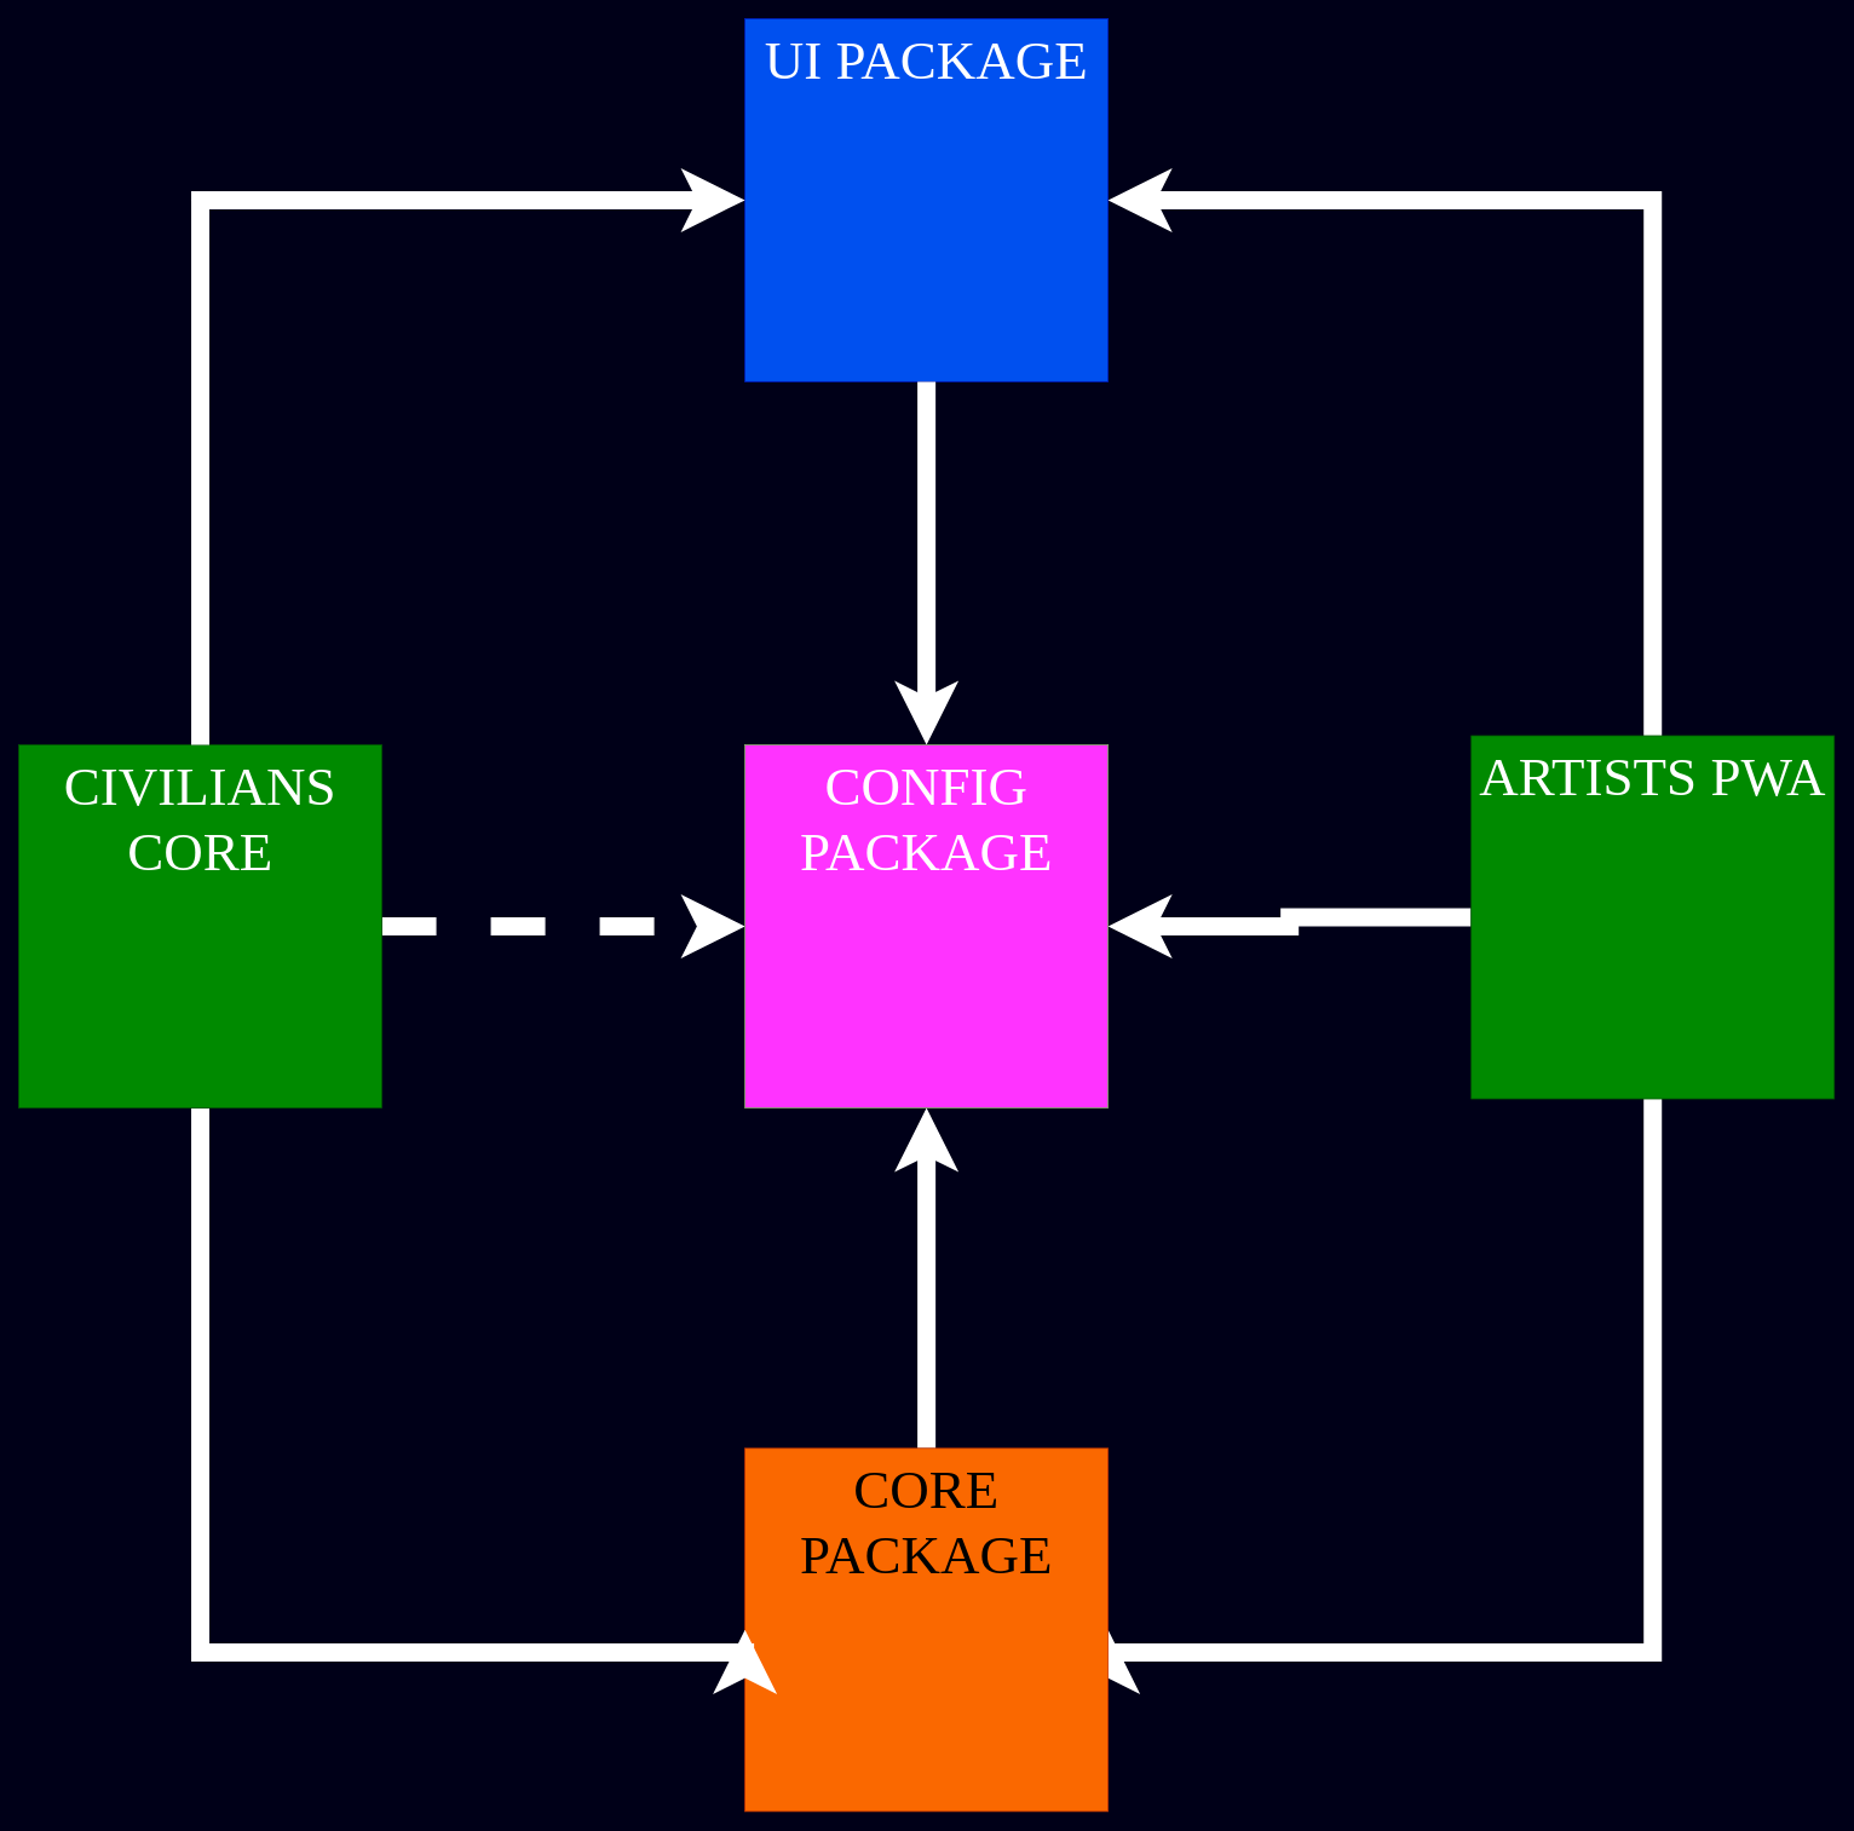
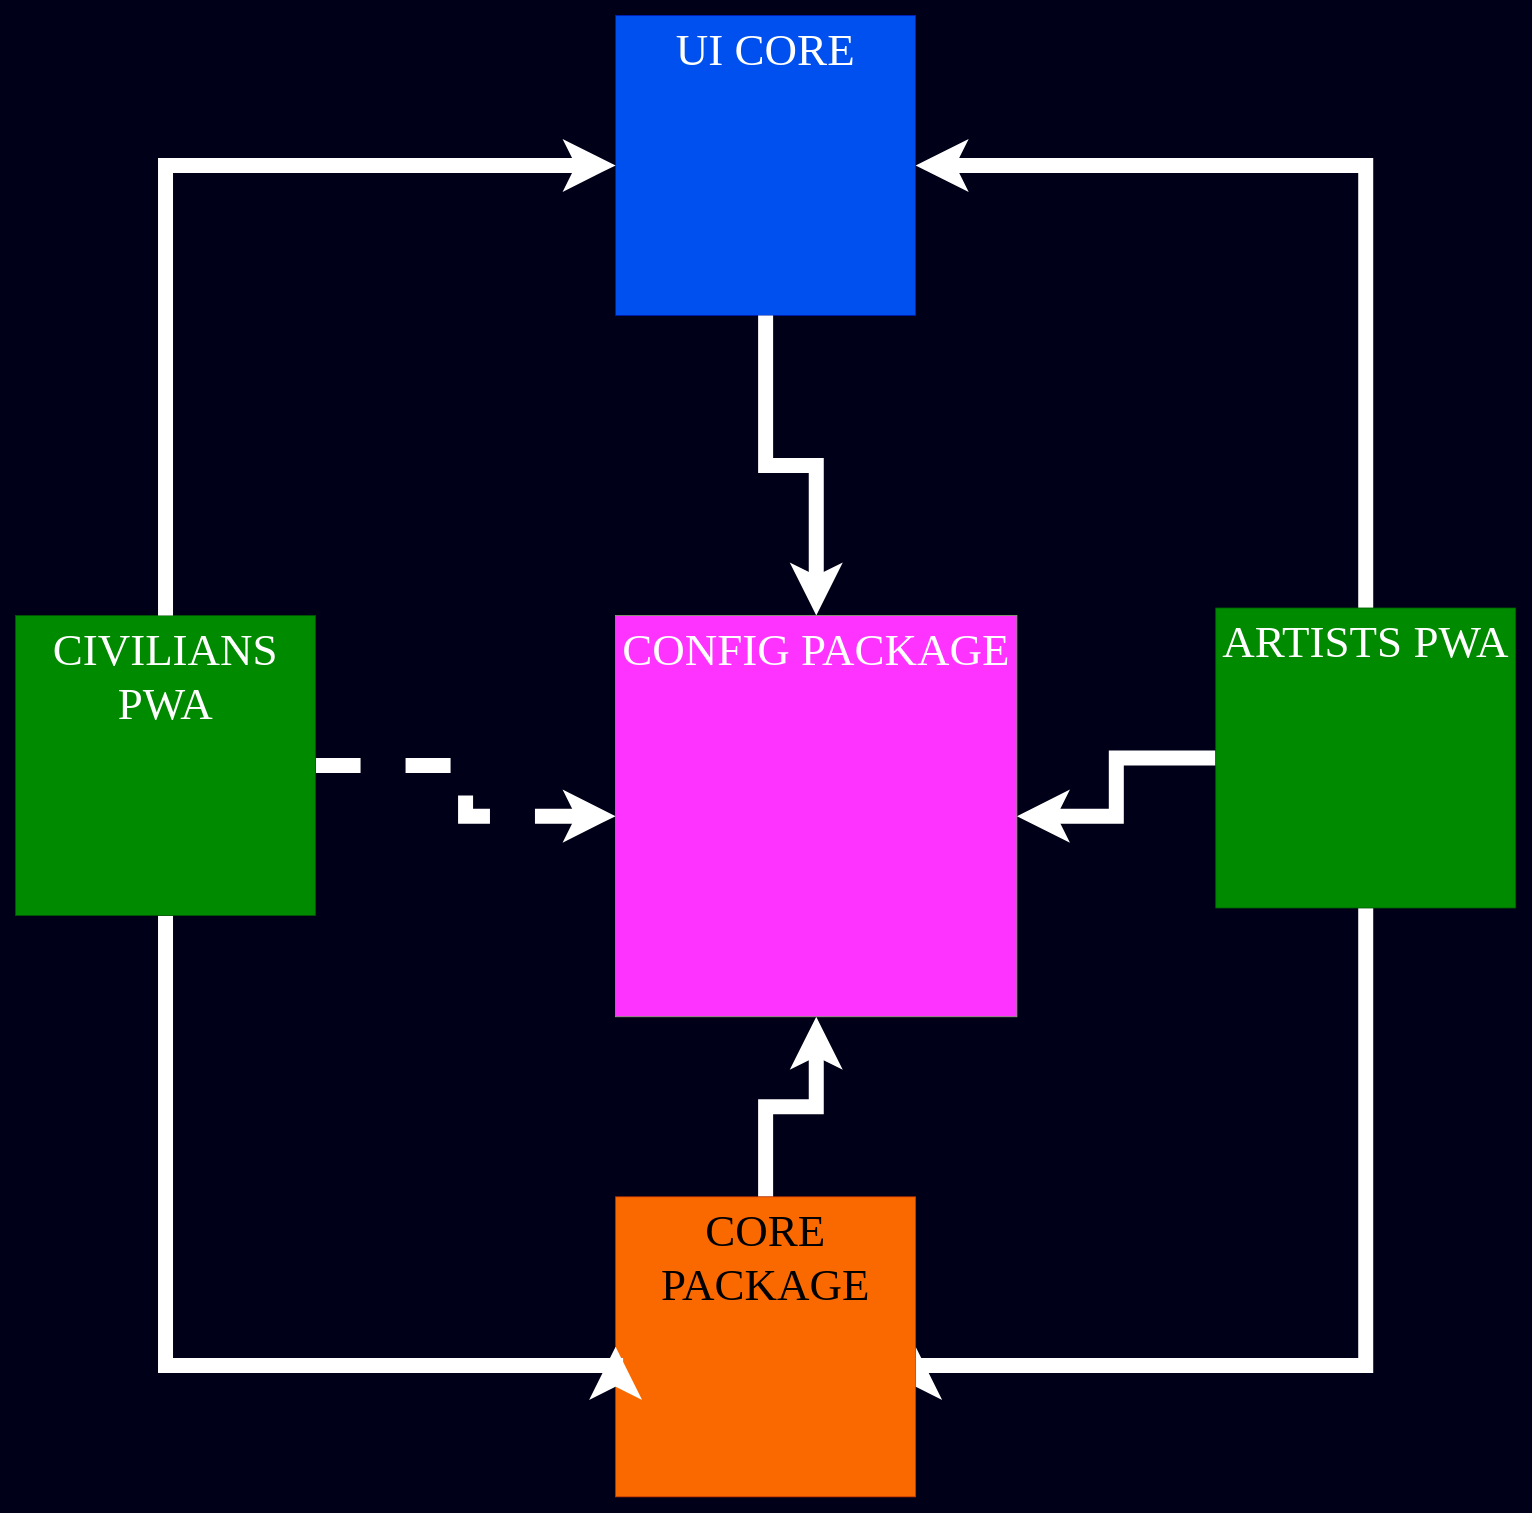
  <mxCell id="0" />
  <mxCell id="1" parent="0" />
- <mxCell id="2" value="UI PACKAGE" style="fontStyle=0;verticalAlign=top;align=center;spacingTop=0;fillColor=#0050ef;rounded=0;strokeColor=#001DBC;strokeWidth=1;dashed=0;container=1;collapsible=0;expand=0;recursiveResize=0;labelPosition=center;verticalLabelPosition=middle;fontFamily=Georgia;fontSize=60;labelBackgroundColor=none;labelBorderColor=none;horizontal=1;html=1;whiteSpace=wrap;spacing=5;spacingBottom=0;aspect=fixed;fontColor=#ffffff;" vertex="1" parent="1"><mxGeometry x="820" y="20" width="400" height="400" as="geometry" /></mxCell>
+ <mxCell id="2" value="UI CORE" style="fontStyle=0;verticalAlign=top;align=center;spacingTop=0;fillColor=#0050ef;rounded=0;strokeColor=#001DBC;strokeWidth=1;dashed=0;container=1;collapsible=0;expand=0;recursiveResize=0;labelPosition=center;verticalLabelPosition=middle;fontFamily=Georgia;fontSize=60;labelBackgroundColor=none;labelBorderColor=none;horizontal=1;html=1;whiteSpace=wrap;spacing=5;spacingBottom=0;aspect=fixed;fontColor=#ffffff;" vertex="1" parent="1"><mxGeometry x="820" y="20" width="400" height="400" as="geometry" /></mxCell>
  <mxCell id="3" style="edgeStyle=orthogonalEdgeStyle;shape=connector;rounded=0;orthogonalLoop=1;jettySize=auto;html=1;entryX=1;entryY=0.5;entryDx=0;entryDy=0;labelBackgroundColor=#190033;strokeWidth=20;align=center;verticalAlign=middle;fontFamily=Georgia;fontSize=30;fontColor=#FFFFFF;endArrow=classic;endFill=1;startSize=6;strokeColor=#FFFFFF;" edge="1" parent="1" source="6" target="14"><mxGeometry relative="1" as="geometry" /></mxCell>
  <mxCell id="4" style="edgeStyle=orthogonalEdgeStyle;shape=connector;rounded=0;orthogonalLoop=1;jettySize=auto;html=1;labelBackgroundColor=#190033;strokeColor=#FFFFFF;strokeWidth=20;align=center;verticalAlign=middle;fontFamily=Georgia;fontSize=30;fontColor=#FFFFFF;endArrow=classic;endFill=1;startSize=6;entryX=1;entryY=0.5;entryDx=0;entryDy=0;" edge="1" parent="1" source="6" target="2"><mxGeometry relative="1" as="geometry"><mxPoint x="1820" y="220" as="targetPoint" /><Array as="points"><mxPoint x="1820" y="220" /></Array></mxGeometry></mxCell>
  <mxCell id="5" style="edgeStyle=orthogonalEdgeStyle;shape=connector;rounded=0;orthogonalLoop=1;jettySize=auto;html=1;labelBackgroundColor=#190033;strokeColor=#FFFFFF;strokeWidth=20;align=center;verticalAlign=middle;fontFamily=Georgia;fontSize=30;fontColor=#FFFFFF;endArrow=classic;endFill=1;startSize=6;entryX=1;entryY=0.5;entryDx=0;entryDy=0;" edge="1" parent="1" source="6" target="8"><mxGeometry relative="1" as="geometry"><mxPoint x="1820" y="1820" as="targetPoint" /><Array as="points"><mxPoint x="1820" y="1820" /></Array></mxGeometry></mxCell>
  <mxCell id="6" value="ARTISTS PWA" style="fontStyle=0;verticalAlign=top;align=center;spacingTop=0;fillColor=#008a00;rounded=0;strokeColor=#005700;strokeWidth=1;dashed=0;container=1;collapsible=0;expand=0;recursiveResize=0;labelPosition=center;verticalLabelPosition=middle;fontFamily=Georgia;fontSize=60;labelBackgroundColor=none;labelBorderColor=none;horizontal=1;html=1;whiteSpace=wrap;spacing=5;spacingBottom=0;aspect=fixed;fontColor=#ffffff;" vertex="1" parent="1"><mxGeometry x="1620" y="810" width="400" height="400" as="geometry" /></mxCell>
  <mxCell id="7" style="edgeStyle=orthogonalEdgeStyle;shape=connector;rounded=0;orthogonalLoop=1;jettySize=auto;html=1;labelBackgroundColor=#190033;strokeColor=#FFFFFF;strokeWidth=20;align=center;verticalAlign=middle;fontFamily=Georgia;fontSize=30;fontColor=#FFFFFF;endArrow=classic;endFill=1;startSize=6;" edge="1" parent="1" source="8" target="14"><mxGeometry relative="1" as="geometry" /></mxCell>
  <mxCell id="8" value="CORE PACKAGE" style="fontStyle=0;verticalAlign=top;align=center;spacingTop=0;fillColor=#fa6800;rounded=0;strokeColor=#C73500;strokeWidth=1;dashed=0;container=1;collapsible=0;expand=0;recursiveResize=0;labelPosition=center;verticalLabelPosition=middle;fontFamily=Georgia;fontSize=60;labelBackgroundColor=none;labelBorderColor=none;horizontal=1;html=1;whiteSpace=wrap;spacing=5;spacingBottom=0;aspect=fixed;fontColor=#000000;" vertex="1" parent="1"><mxGeometry x="820" y="1595" width="400" height="400" as="geometry" /></mxCell>
  <mxCell id="9" style="edgeStyle=orthogonalEdgeStyle;shape=connector;rounded=0;orthogonalLoop=1;jettySize=auto;html=1;entryX=0.5;entryY=0;entryDx=0;entryDy=0;labelBackgroundColor=#190033;strokeColor=#FFFFFF;strokeWidth=20;align=center;verticalAlign=middle;fontFamily=Georgia;fontSize=30;fontColor=#FFFFFF;endArrow=classic;endFill=1;startSize=6;" edge="1" parent="1" source="2" target="14"><mxGeometry relative="1" as="geometry" /></mxCell>
  <mxCell id="10" style="edgeStyle=orthogonalEdgeStyle;rounded=0;orthogonalLoop=1;jettySize=auto;html=1;labelBackgroundColor=#190033;strokeColor=#FFFFFF;strokeWidth=20;align=center;verticalAlign=middle;fontFamily=Georgia;fontSize=30;fontColor=#FFFFFF;endArrow=classic;endFill=1;startSize=6;dashed=1;" edge="1" parent="1" source="12" target="14"><mxGeometry relative="1" as="geometry" /></mxCell>
  <mxCell id="11" style="edgeStyle=orthogonalEdgeStyle;shape=connector;rounded=0;orthogonalLoop=1;jettySize=auto;html=1;labelBackgroundColor=#190033;strokeColor=#FFFFFF;strokeWidth=20;align=center;verticalAlign=middle;fontFamily=Georgia;fontSize=30;fontColor=#FFFFFF;endArrow=classic;endFill=1;startSize=6;entryX=0;entryY=0.5;entryDx=0;entryDy=0;" edge="1" parent="1" source="12" target="8"><mxGeometry relative="1" as="geometry"><mxPoint x="220" y="1820" as="targetPoint" /><Array as="points"><mxPoint x="220" y="1820" /></Array></mxGeometry></mxCell>
- <mxCell id="12" value="CIVILIANS CORE" style="fontStyle=0;verticalAlign=top;align=center;spacingTop=0;fillColor=#008a00;rounded=0;strokeColor=#005700;strokeWidth=1;dashed=0;container=1;collapsible=0;expand=0;recursiveResize=0;labelPosition=center;verticalLabelPosition=middle;fontFamily=Georgia;fontSize=60;labelBackgroundColor=none;labelBorderColor=none;horizontal=1;html=1;whiteSpace=wrap;spacing=5;spacingBottom=0;fontColor=#ffffff;" vertex="1" parent="1"><mxGeometry x="20" y="820" width="400" height="400" as="geometry" /></mxCell>
+ <mxCell id="12" value="CIVILIANS PWA" style="fontStyle=0;verticalAlign=top;align=center;spacingTop=0;fillColor=#008a00;rounded=0;strokeColor=#005700;strokeWidth=1;dashed=0;container=1;collapsible=0;expand=0;recursiveResize=0;labelPosition=center;verticalLabelPosition=middle;fontFamily=Georgia;fontSize=60;labelBackgroundColor=none;labelBorderColor=none;horizontal=1;html=1;whiteSpace=wrap;spacing=5;spacingBottom=0;fontColor=#ffffff;" vertex="1" parent="1"><mxGeometry x="20" y="820" width="400" height="400" as="geometry" /></mxCell>
  <mxCell id="13" style="edgeStyle=orthogonalEdgeStyle;shape=connector;rounded=0;orthogonalLoop=1;jettySize=auto;html=1;exitX=0.5;exitY=1;exitDx=0;exitDy=0;labelBackgroundColor=default;strokeColor=#FFFFFF;align=center;verticalAlign=middle;fontFamily=Georgia;fontSize=26;fontColor=#FFFFFF;endArrow=classic;" edge="1" parent="1" source="12" target="12"><mxGeometry relative="1" as="geometry" /></mxCell>
- <mxCell id="14" value="CONFIG PACKAGE" style="fontStyle=0;verticalAlign=top;align=center;spacingTop=0;fillColor=#FF33FF;rounded=0;strokeColor=#82b366;strokeWidth=1;dashed=0;container=1;collapsible=0;expand=0;recursiveResize=0;labelPosition=center;verticalLabelPosition=middle;fontFamily=Georgia;fontSize=60;labelBackgroundColor=none;labelBorderColor=none;horizontal=1;html=1;whiteSpace=wrap;spacing=5;spacingBottom=0;fontColor=#FFFFFF;aspect=fixed;" vertex="1" parent="1"><mxGeometry x="820" y="820" width="400" height="400" as="geometry" /></mxCell>
+ <mxCell id="14" value="CONFIG PACKAGE" style="fontStyle=0;verticalAlign=top;align=center;spacingTop=0;fillColor=#FF33FF;rounded=0;strokeColor=#82b366;strokeWidth=1;dashed=0;container=1;collapsible=0;expand=0;recursiveResize=0;labelPosition=center;verticalLabelPosition=middle;fontFamily=Georgia;fontSize=60;labelBackgroundColor=none;labelBorderColor=none;horizontal=1;html=1;whiteSpace=wrap;spacing=5;spacingBottom=0;fontColor=#FFFFFF;aspect=fixed;" vertex="1" parent="1"><mxGeometry x="820" y="820" width="535" height="535" as="geometry" /></mxCell>
  <mxCell id="15" style="edgeStyle=orthogonalEdgeStyle;shape=connector;rounded=0;orthogonalLoop=1;jettySize=auto;html=1;entryX=0;entryY=0.5;entryDx=0;entryDy=0;labelBackgroundColor=#190033;strokeColor=#FFFFFF;strokeWidth=20;align=center;verticalAlign=middle;fontFamily=Georgia;fontSize=30;fontColor=#FFFFFF;endArrow=classic;endFill=1;startSize=6;" edge="1" parent="1" source="12" target="2"><mxGeometry relative="1" as="geometry"><Array as="points"><mxPoint x="220" y="220" /></Array></mxGeometry></mxCell>
